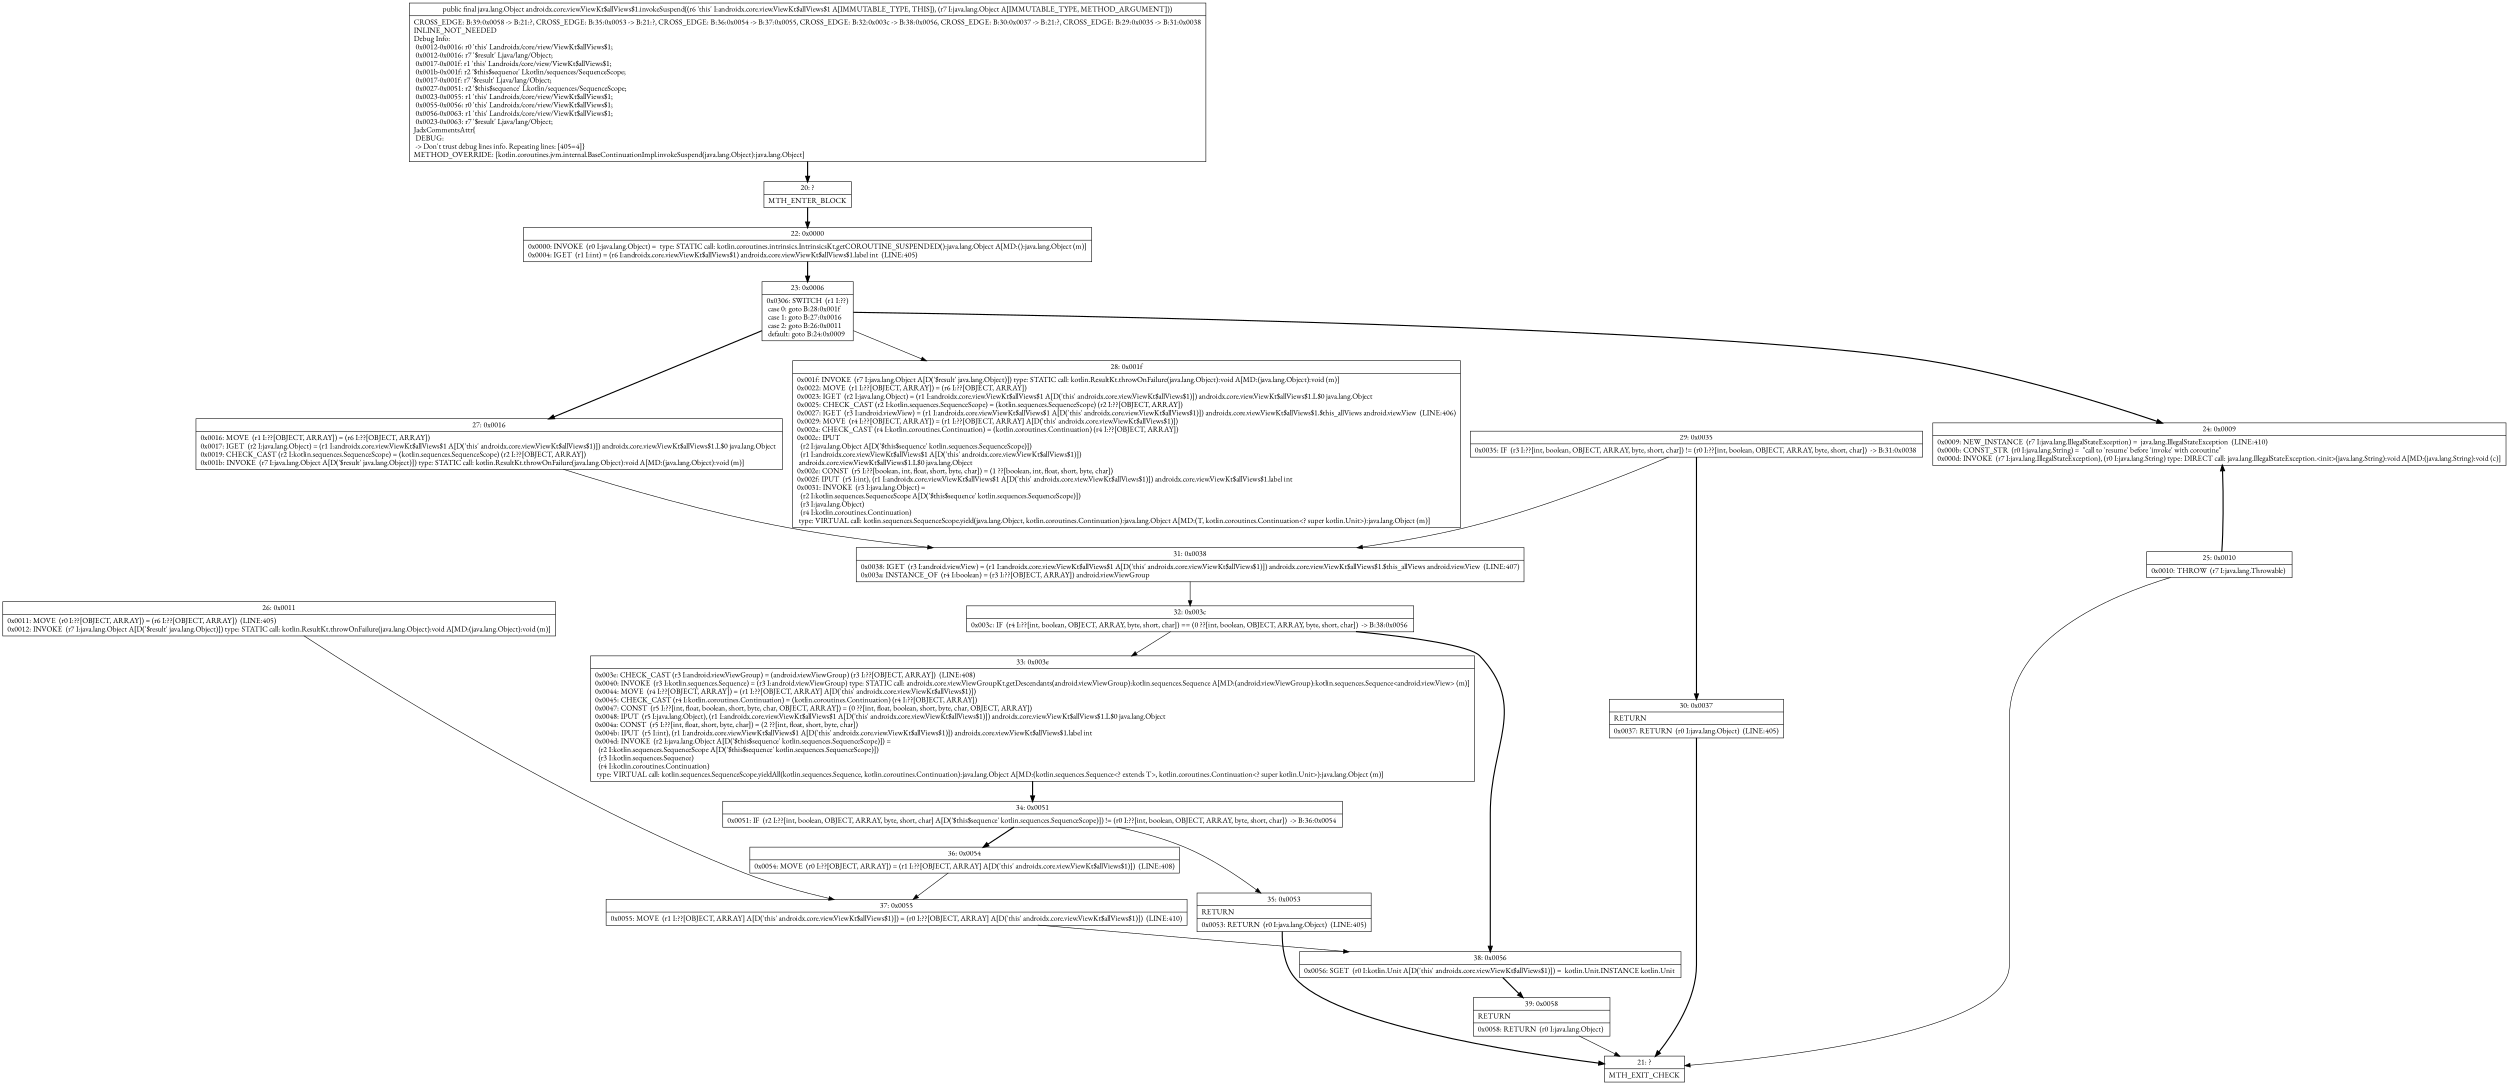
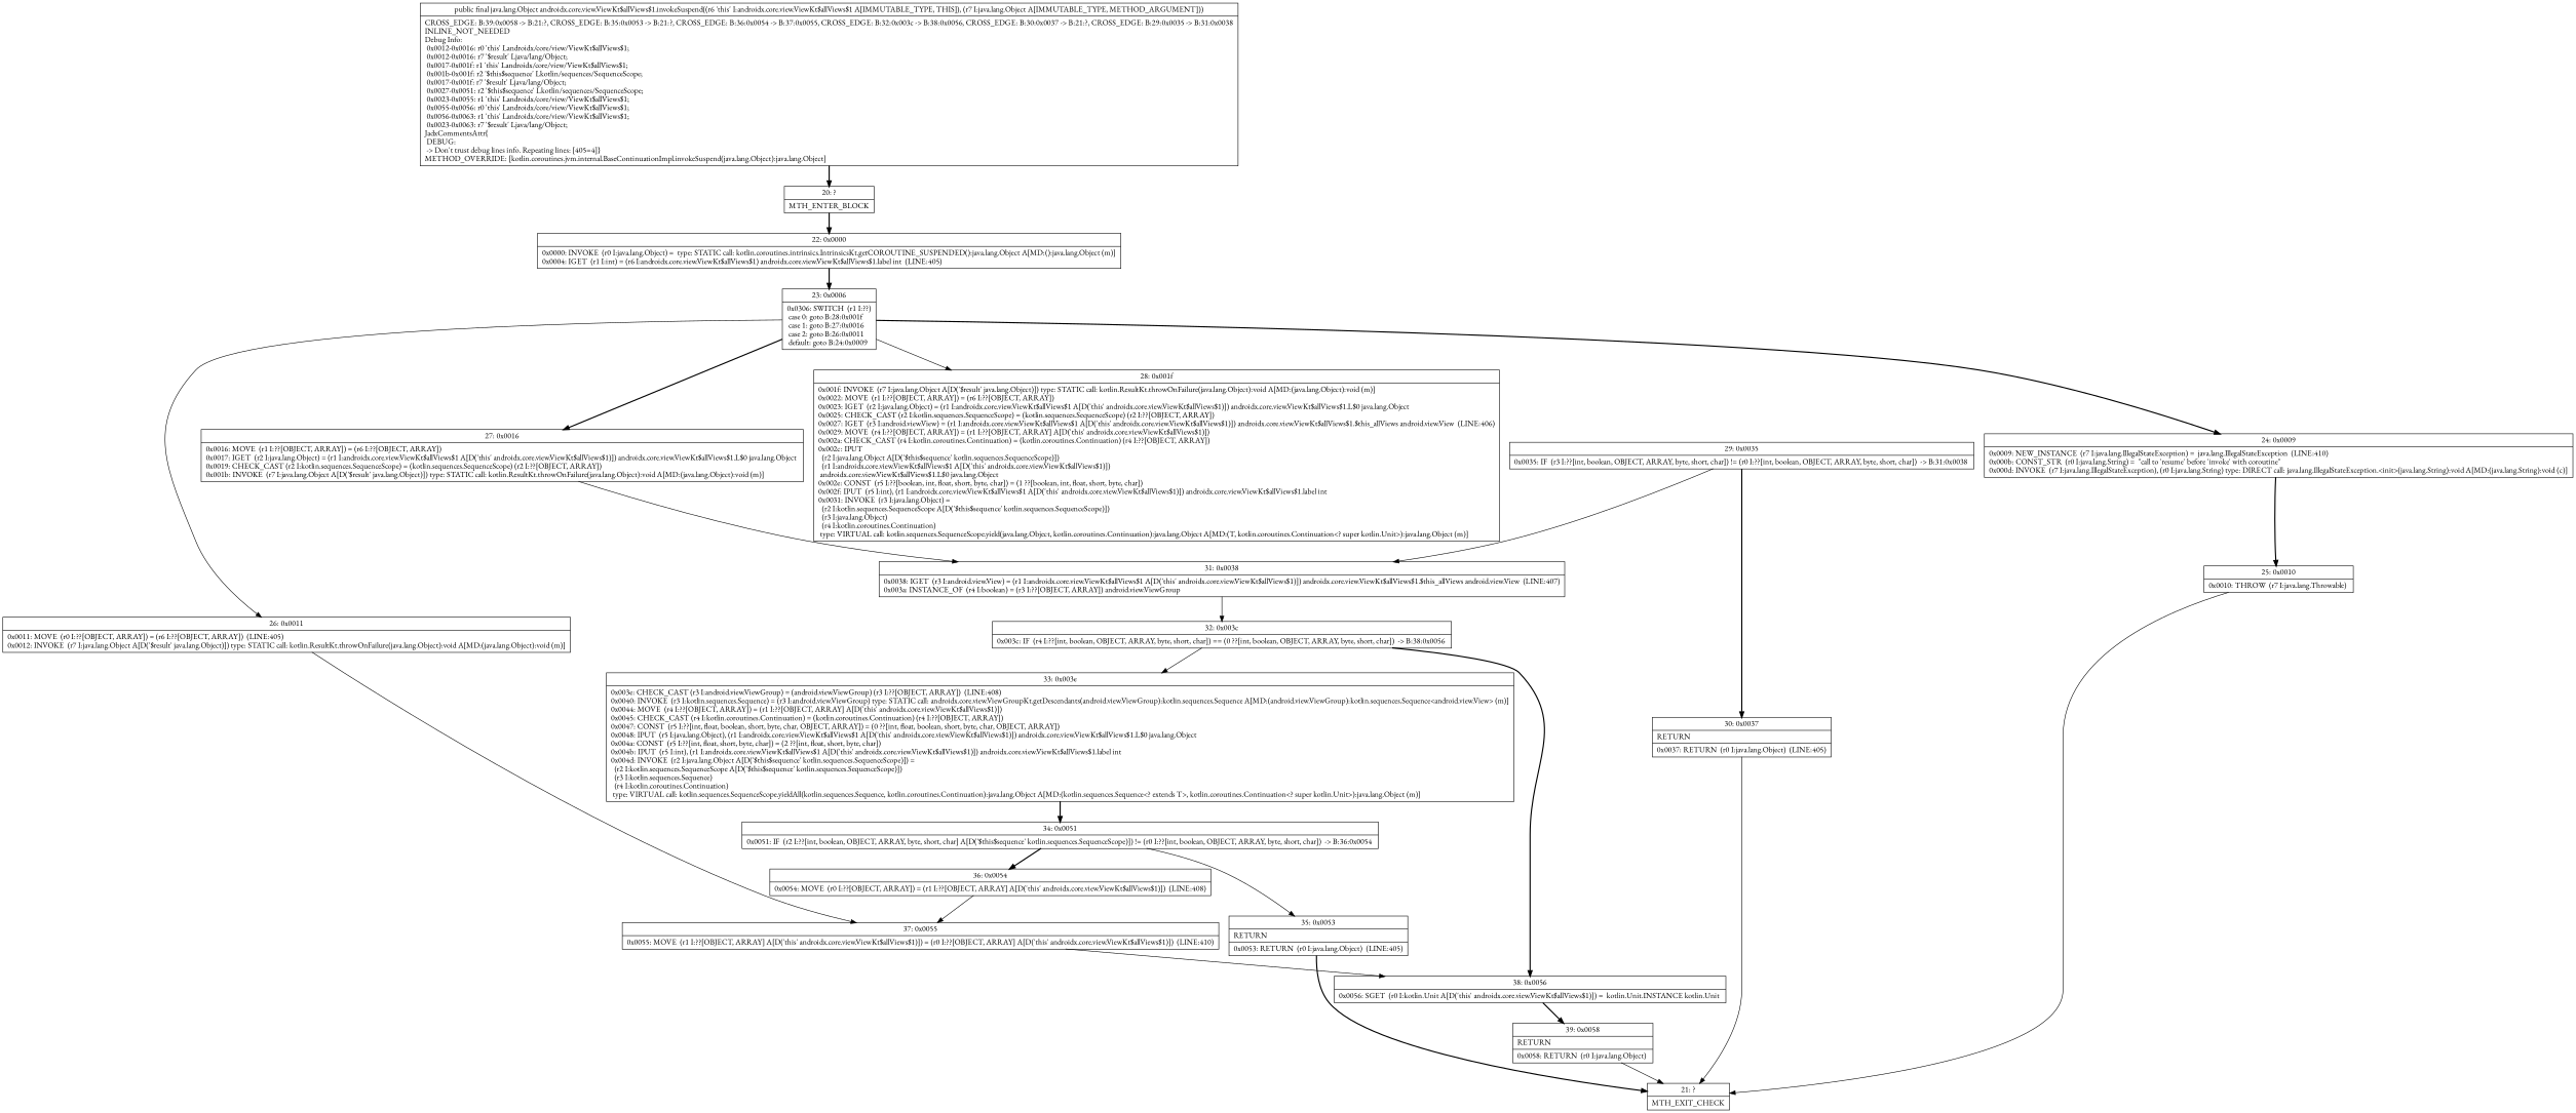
  digraph {
    fontname="EB Garamond"
    node [fontname="EB Garamond" shape=record]
    edge [fontname="EB Garamond" style=bold]
    n1 [label="{20\:\ ?|MTH_ENTER_BLOCK\l}"]
    n2 [label="{22\:\ 0x0000|0x0000: INVOKE  (r0 I:java.lang.Object) =  type: STATIC call: kotlin.coroutines.intrinsics.IntrinsicsKt.getCOROUTINE_SUSPENDED():java.lang.Object A[MD:():java.lang.Object (m)]\l0x0004: IGET  (r1 I:int) = (r6 I:androidx.core.view.ViewKt$allViews$1) androidx.core.view.ViewKt$allViews$1.label int  (LINE:405)\l}"]
    n3 [label="{23\:\ 0x0006|0x0306: SWITCH  (r1 I:??)\l case 0: goto B:28:0x001f\l case 1: goto B:27:0x0016\l case 2: goto B:26:0x0011\l default: goto B:24:0x0009 \l}"]
    n4 [label="{24\:\ 0x0009|0x0009: NEW_INSTANCE  (r7 I:java.lang.IllegalStateException) =  java.lang.IllegalStateException  (LINE:410)\l0x000b: CONST_STR  (r0 I:java.lang.String) =  \"call to 'resume' before 'invoke' with coroutine\" \l0x000d: INVOKE  (r7 I:java.lang.IllegalStateException), (r0 I:java.lang.String) type: DIRECT call: java.lang.IllegalStateException.\<init\>(java.lang.String):void A[MD:(java.lang.String):void (c)]\l}"]
    n5 [label="{26\:\ 0x0011|0x0011: MOVE  (r0 I:??[OBJECT, ARRAY]) = (r6 I:??[OBJECT, ARRAY])  (LINE:405)\l0x0012: INVOKE  (r7 I:java.lang.Object A[D('$result' java.lang.Object)]) type: STATIC call: kotlin.ResultKt.throwOnFailure(java.lang.Object):void A[MD:(java.lang.Object):void (m)]\l}"]
    n6 [label="{27\:\ 0x0016|0x0016: MOVE  (r1 I:??[OBJECT, ARRAY]) = (r6 I:??[OBJECT, ARRAY]) \l0x0017: IGET  (r2 I:java.lang.Object) = (r1 I:androidx.core.view.ViewKt$allViews$1 A[D('this' androidx.core.view.ViewKt$allViews$1)]) androidx.core.view.ViewKt$allViews$1.L$0 java.lang.Object \l0x0019: CHECK_CAST (r2 I:kotlin.sequences.SequenceScope) = (kotlin.sequences.SequenceScope) (r2 I:??[OBJECT, ARRAY]) \l0x001b: INVOKE  (r7 I:java.lang.Object A[D('$result' java.lang.Object)]) type: STATIC call: kotlin.ResultKt.throwOnFailure(java.lang.Object):void A[MD:(java.lang.Object):void (m)]\l}"]
    n7 [label="{28\:\ 0x001f|0x001f: INVOKE  (r7 I:java.lang.Object A[D('$result' java.lang.Object)]) type: STATIC call: kotlin.ResultKt.throwOnFailure(java.lang.Object):void A[MD:(java.lang.Object):void (m)]\l0x0022: MOVE  (r1 I:??[OBJECT, ARRAY]) = (r6 I:??[OBJECT, ARRAY]) \l0x0023: IGET  (r2 I:java.lang.Object) = (r1 I:androidx.core.view.ViewKt$allViews$1 A[D('this' androidx.core.view.ViewKt$allViews$1)]) androidx.core.view.ViewKt$allViews$1.L$0 java.lang.Object \l0x0025: CHECK_CAST (r2 I:kotlin.sequences.SequenceScope) = (kotlin.sequences.SequenceScope) (r2 I:??[OBJECT, ARRAY]) \l0x0027: IGET  (r3 I:android.view.View) = (r1 I:androidx.core.view.ViewKt$allViews$1 A[D('this' androidx.core.view.ViewKt$allViews$1)]) androidx.core.view.ViewKt$allViews$1.$this_allViews android.view.View  (LINE:406)\l0x0029: MOVE  (r4 I:??[OBJECT, ARRAY]) = (r1 I:??[OBJECT, ARRAY] A[D('this' androidx.core.view.ViewKt$allViews$1)]) \l0x002a: CHECK_CAST (r4 I:kotlin.coroutines.Continuation) = (kotlin.coroutines.Continuation) (r4 I:??[OBJECT, ARRAY]) \l0x002c: IPUT  \l  (r2 I:java.lang.Object A[D('$this$sequence' kotlin.sequences.SequenceScope)])\l  (r1 I:androidx.core.view.ViewKt$allViews$1 A[D('this' androidx.core.view.ViewKt$allViews$1)])\l androidx.core.view.ViewKt$allViews$1.L$0 java.lang.Object \l0x002e: CONST  (r5 I:??[boolean, int, float, short, byte, char]) = (1 ??[boolean, int, float, short, byte, char]) \l0x002f: IPUT  (r5 I:int), (r1 I:androidx.core.view.ViewKt$allViews$1 A[D('this' androidx.core.view.ViewKt$allViews$1)]) androidx.core.view.ViewKt$allViews$1.label int \l0x0031: INVOKE  (r3 I:java.lang.Object) = \l  (r2 I:kotlin.sequences.SequenceScope A[D('$this$sequence' kotlin.sequences.SequenceScope)])\l  (r3 I:java.lang.Object)\l  (r4 I:kotlin.coroutines.Continuation)\l type: VIRTUAL call: kotlin.sequences.SequenceScope.yield(java.lang.Object, kotlin.coroutines.Continuation):java.lang.Object A[MD:(T, kotlin.coroutines.Continuation\<? super kotlin.Unit\>):java.lang.Object (m)]\l}"]
    n8 [label="{25\:\ 0x0010|0x0010: THROW  (r7 I:java.lang.Throwable) \l}"]
    n9 [label="{37\:\ 0x0055|0x0055: MOVE  (r1 I:??[OBJECT, ARRAY] A[D('this' androidx.core.view.ViewKt$allViews$1)]) = (r0 I:??[OBJECT, ARRAY] A[D('this' androidx.core.view.ViewKt$allViews$1)])  (LINE:410)\l}"]
    n10 [label="{31\:\ 0x0038|0x0038: IGET  (r3 I:android.view.View) = (r1 I:androidx.core.view.ViewKt$allViews$1 A[D('this' androidx.core.view.ViewKt$allViews$1)]) androidx.core.view.ViewKt$allViews$1.$this_allViews android.view.View  (LINE:407)\l0x003a: INSTANCE_OF  (r4 I:boolean) = (r3 I:??[OBJECT, ARRAY]) android.view.ViewGroup \l}"]
    n11 [label="{21\:\ ?|MTH_EXIT_CHECK\l}"]
    n12 [label="{38\:\ 0x0056|0x0056: SGET  (r0 I:kotlin.Unit A[D('this' androidx.core.view.ViewKt$allViews$1)]) =  kotlin.Unit.INSTANCE kotlin.Unit \l}"]
    n13 [label="{39\:\ 0x0058|RETURN\l|0x0058: RETURN  (r0 I:java.lang.Object) \l}"]
    n14 [label="{32\:\ 0x003c|0x003c: IF  (r4 I:??[int, boolean, OBJECT, ARRAY, byte, short, char]) == (0 ??[int, boolean, OBJECT, ARRAY, byte, short, char])  \-\> B:38:0x0056 \l}"]
    n15 [label="{33\:\ 0x003e|0x003e: CHECK_CAST (r3 I:android.view.ViewGroup) = (android.view.ViewGroup) (r3 I:??[OBJECT, ARRAY])  (LINE:408)\l0x0040: INVOKE  (r3 I:kotlin.sequences.Sequence) = (r3 I:android.view.ViewGroup) type: STATIC call: androidx.core.view.ViewGroupKt.getDescendants(android.view.ViewGroup):kotlin.sequences.Sequence A[MD:(android.view.ViewGroup):kotlin.sequences.Sequence\<android.view.View\> (m)]\l0x0044: MOVE  (r4 I:??[OBJECT, ARRAY]) = (r1 I:??[OBJECT, ARRAY] A[D('this' androidx.core.view.ViewKt$allViews$1)]) \l0x0045: CHECK_CAST (r4 I:kotlin.coroutines.Continuation) = (kotlin.coroutines.Continuation) (r4 I:??[OBJECT, ARRAY]) \l0x0047: CONST  (r5 I:??[int, float, boolean, short, byte, char, OBJECT, ARRAY]) = (0 ??[int, float, boolean, short, byte, char, OBJECT, ARRAY]) \l0x0048: IPUT  (r5 I:java.lang.Object), (r1 I:androidx.core.view.ViewKt$allViews$1 A[D('this' androidx.core.view.ViewKt$allViews$1)]) androidx.core.view.ViewKt$allViews$1.L$0 java.lang.Object \l0x004a: CONST  (r5 I:??[int, float, short, byte, char]) = (2 ??[int, float, short, byte, char]) \l0x004b: IPUT  (r5 I:int), (r1 I:androidx.core.view.ViewKt$allViews$1 A[D('this' androidx.core.view.ViewKt$allViews$1)]) androidx.core.view.ViewKt$allViews$1.label int \l0x004d: INVOKE  (r2 I:java.lang.Object A[D('$this$sequence' kotlin.sequences.SequenceScope)]) = \l  (r2 I:kotlin.sequences.SequenceScope A[D('$this$sequence' kotlin.sequences.SequenceScope)])\l  (r3 I:kotlin.sequences.Sequence)\l  (r4 I:kotlin.coroutines.Continuation)\l type: VIRTUAL call: kotlin.sequences.SequenceScope.yieldAll(kotlin.sequences.Sequence, kotlin.coroutines.Continuation):java.lang.Object A[MD:(kotlin.sequences.Sequence\<? extends T\>, kotlin.coroutines.Continuation\<? super kotlin.Unit\>):java.lang.Object (m)]\l}"]
    n16 [label="{34\:\ 0x0051|0x0051: IF  (r2 I:??[int, boolean, OBJECT, ARRAY, byte, short, char] A[D('$this$sequence' kotlin.sequences.SequenceScope)]) != (r0 I:??[int, boolean, OBJECT, ARRAY, byte, short, char])  \-\> B:36:0x0054 \l}"]
    n17 [label="{35\:\ 0x0053|RETURN\l|0x0053: RETURN  (r0 I:java.lang.Object)  (LINE:405)\l}"]
    n18 [label="{36\:\ 0x0054|0x0054: MOVE  (r0 I:??[OBJECT, ARRAY]) = (r1 I:??[OBJECT, ARRAY] A[D('this' androidx.core.view.ViewKt$allViews$1)])  (LINE:408)\l}"]
    n19 [label="{29\:\ 0x0035|0x0035: IF  (r3 I:??[int, boolean, OBJECT, ARRAY, byte, short, char]) != (r0 I:??[int, boolean, OBJECT, ARRAY, byte, short, char])  \-\> B:31:0x0038 \l}"]
    n20 [label="{30\:\ 0x0037|RETURN\l|0x0037: RETURN  (r0 I:java.lang.Object)  (LINE:405)\l}"]
    n21 [label="{public final java.lang.Object androidx.core.view.ViewKt$allViews$1.invokeSuspend((r6 'this' I:androidx.core.view.ViewKt$allViews$1 A[IMMUTABLE_TYPE, THIS]), (r7 I:java.lang.Object A[IMMUTABLE_TYPE, METHOD_ARGUMENT]))  | CROSS_EDGE: B:39:0x0058 \-\> B:21:?, CROSS_EDGE: B:35:0x0053 \-\> B:21:?, CROSS_EDGE: B:36:0x0054 \-\> B:37:0x0055, CROSS_EDGE: B:32:0x003c \-\> B:38:0x0056, CROSS_EDGE: B:30:0x0037 \-\> B:21:?, CROSS_EDGE: B:29:0x0035 \-\> B:31:0x0038\lINLINE_NOT_NEEDED\lDebug Info:\l  0x0012\-0x0016: r0 'this' Landroidx\/core\/view\/ViewKt$allViews$1;\l  0x0012\-0x0016: r7 '$result' Ljava\/lang\/Object;\l  0x0017\-0x001f: r1 'this' Landroidx\/core\/view\/ViewKt$allViews$1;\l  0x001b\-0x001f: r2 '$this$sequence' Lkotlin\/sequences\/SequenceScope;\l  0x0017\-0x001f: r7 '$result' Ljava\/lang\/Object;\l  0x0027\-0x0051: r2 '$this$sequence' Lkotlin\/sequences\/SequenceScope;\l  0x0023\-0x0055: r1 'this' Landroidx\/core\/view\/ViewKt$allViews$1;\l  0x0055\-0x0056: r0 'this' Landroidx\/core\/view\/ViewKt$allViews$1;\l  0x0056\-0x0063: r1 'this' Landroidx\/core\/view\/ViewKt$allViews$1;\l  0x0023\-0x0063: r7 '$result' Ljava\/lang\/Object;\lJadxCommentsAttr\{\l DEBUG: \l \-\> Don't trust debug lines info. Repeating lines: [405=4]\}\lMETHOD_OVERRIDE: [kotlin.coroutines.jvm.internal.BaseContinuationImpl.invokeSuspend(java.lang.Object):java.lang.Object]\l}"]
    n1 -> n2
    n2 -> n3
    n3 -> n4
+   n3 -> n5 [style=solid]
    n3 -> n6
    n3 -> n7 [style=solid]
-   n8 -> n4
+   n4 -> n8
    n5 -> n9 [style=solid]
    n6 -> n10 [style=solid]
    n8 -> n11 [style=solid]
    n9 -> n12 [style=solid]
    n10 -> n14 [style=solid]
    n12 -> n13
    n13 -> n11 [style=solid]
    n14 -> n12
    n14 -> n15 [style=solid]
    n15 -> n16
    n16 -> n17 [style=solid]
    n16 -> n18
    n17 -> n11
    n18 -> n9 [style=solid]
    n19 -> n10 [style=solid]
    n19 -> n20
-   n20 -> n11
+   n20 -> n11 [style=solid]
    n21 -> n1
  }
